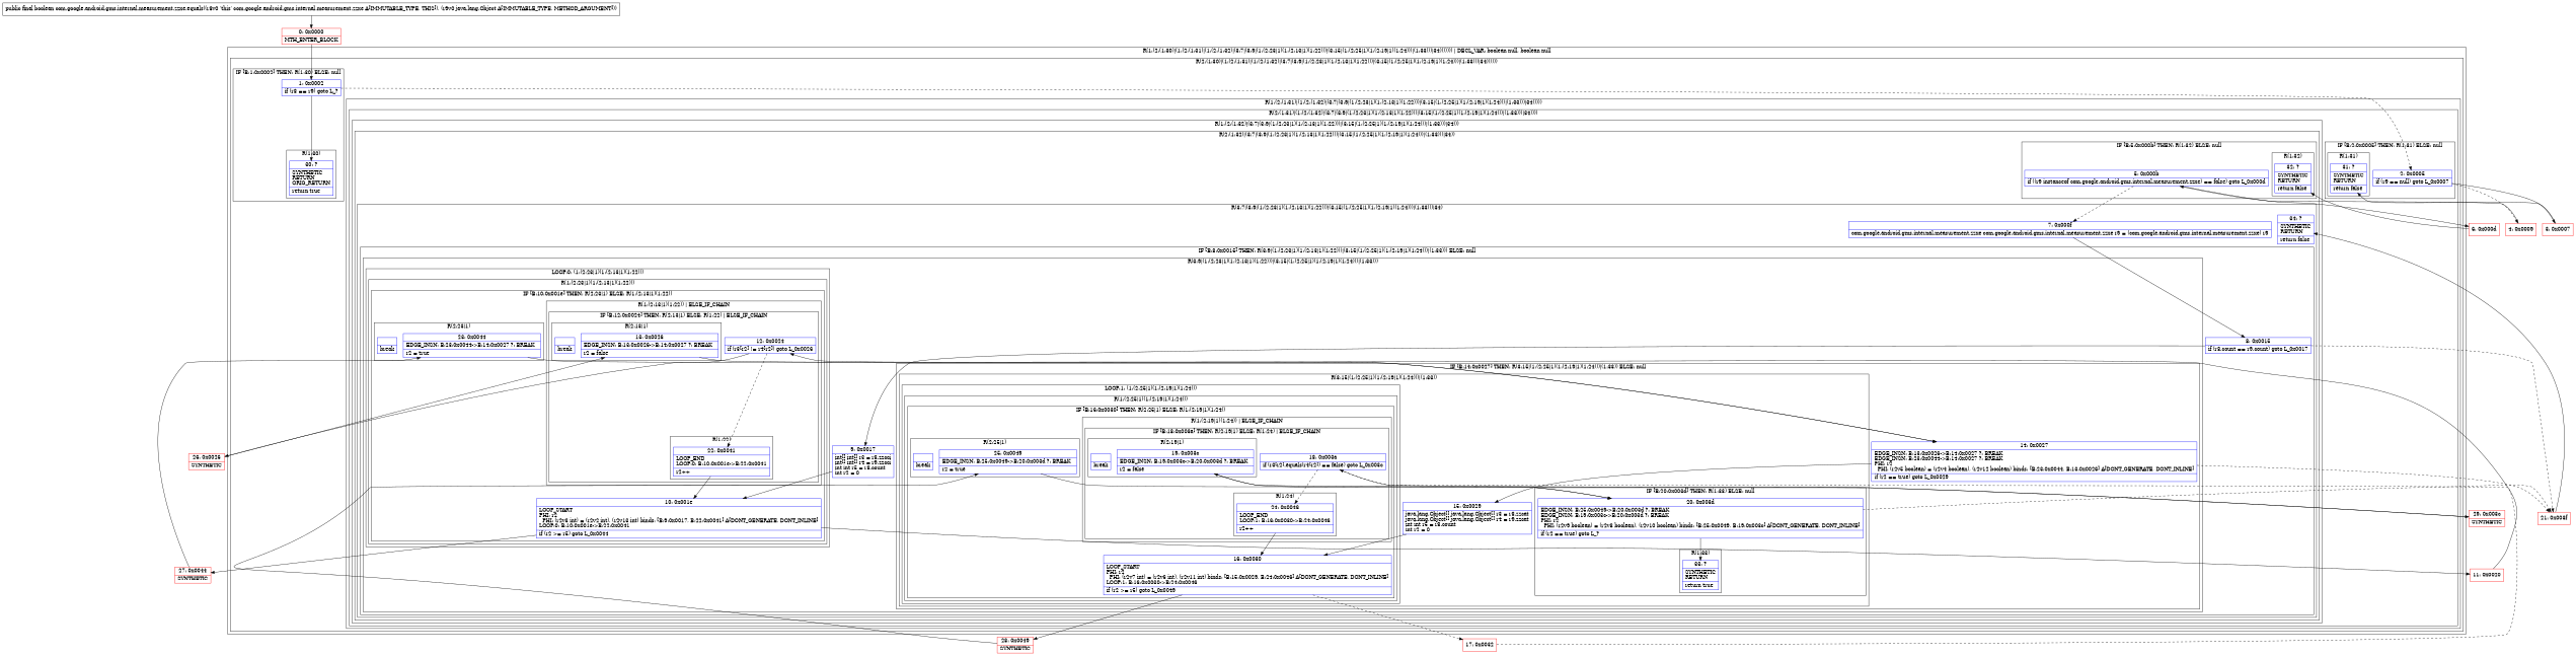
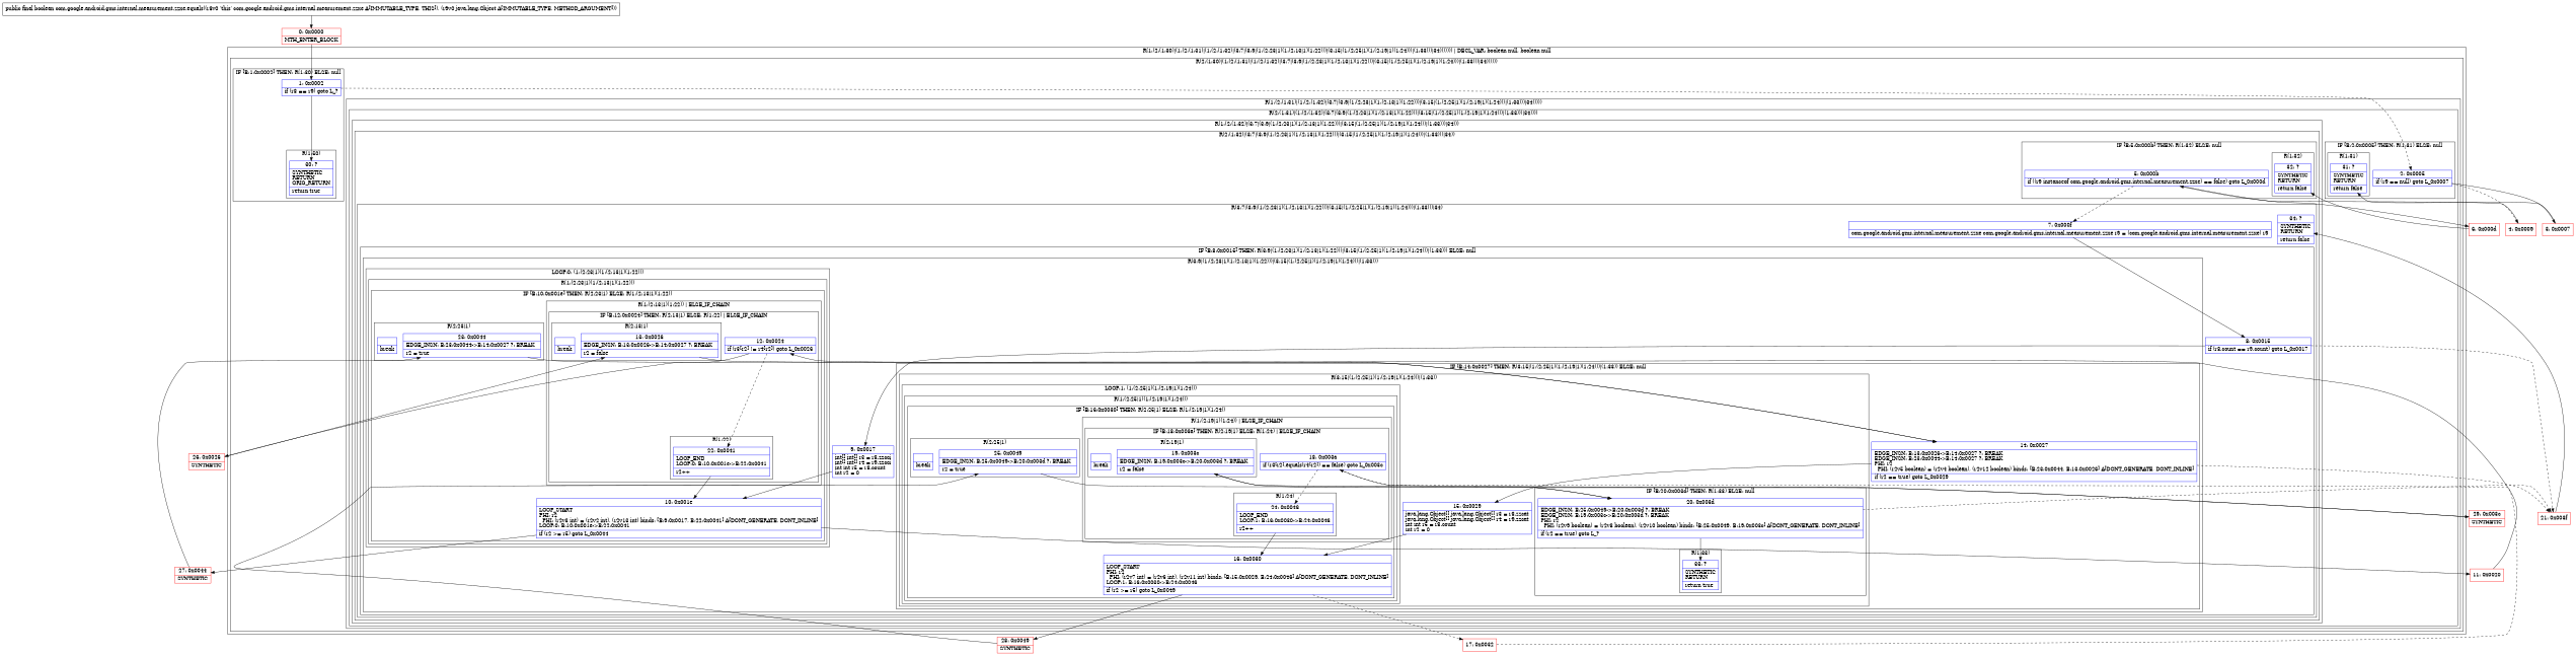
  digraph {
    node [color=blue shape=record]
    n1 [label="{30\:\ ?|SYNTHETIC\lRETURN\lORIG_RETURN\l|return true\l}"]
    n2 [label="{1\:\ 0x0002|if (r8 == r9) goto L_?\l}"]
    n3 [label="{31\:\ ?|SYNTHETIC\lRETURN\l|return false\l}"]
    n4 [label="{2\:\ 0x0005|if (r9 == null) goto L_0x0007\l}"]
    n5 [label="{32\:\ ?|SYNTHETIC\lRETURN\l|return false\l}"]
    n6 [label="{5\:\ 0x000b|if ((r9 instanceof com.google.android.gms.internal.measurement.zzxe) == false) goto L_0x000d\l}"]
    n7 [label="{23\:\ 0x0044|EDGE_INSN: B:23:0x0044\-\>B:14:0x0027 ?: BREAK  \l|r2 = true\l}"]
    n8 [label="{|break\l}"]
    n9 [label="{13\:\ 0x0026|EDGE_INSN: B:13:0x0026\-\>B:14:0x0027 ?: BREAK  \l|r2 = false\l}"]
    n10 [label="{|break\l}"]
    n11 [label="{22\:\ 0x0041|LOOP_END\lLOOP:0: B:10:0x001e\-\>B:22:0x0041\l|r2++\l}"]
    n12 [label="{12\:\ 0x0024|if (r3[r2] != r4[r2]) goto L_0x0026\l}"]
    n13 [label="{10\:\ 0x001e|LOOP_START\lPHI: r2 \l  PHI: (r2v3 int) = (r2v2 int), (r2v13 int) binds: [B:9:0x0017, B:22:0x0041] A[DONT_GENERATE, DONT_INLINE]\lLOOP:0: B:10:0x001e\-\>B:22:0x0041\l|if (r2 \>= r5) goto L_0x0044\l}"]
    n14 [label="{25\:\ 0x0049|EDGE_INSN: B:25:0x0049\-\>B:20:0x003d ?: BREAK  \l|r2 = true\l}"]
    n15 [label="{|break\l}"]
    n16 [label="{19\:\ 0x003c|EDGE_INSN: B:19:0x003c\-\>B:20:0x003d ?: BREAK  \l|r2 = false\l}"]
    n17 [label="{|break\l}"]
    n18 [label="{24\:\ 0x0046|LOOP_END\lLOOP:1: B:16:0x0030\-\>B:24:0x0046\l|r2++\l}"]
    n19 [label="{18\:\ 0x003a|if (r3[r2].equals(r4[r2]) == false) goto L_0x003c\l}"]
    n20 [label="{16\:\ 0x0030|LOOP_START\lPHI: r2 \l  PHI: (r2v7 int) = (r2v6 int), (r2v11 int) binds: [B:15:0x0029, B:24:0x0046] A[DONT_GENERATE, DONT_INLINE]\lLOOP:1: B:16:0x0030\-\>B:24:0x0046\l|if (r2 \>= r5) goto L_0x0049\l}"]
    n21 [label="{33\:\ ?|SYNTHETIC\lRETURN\l|return true\l}"]
    n22 [label="{20\:\ 0x003d|EDGE_INSN: B:25:0x0049\-\>B:20:0x003d ?: BREAK  \lEDGE_INSN: B:19:0x003c\-\>B:20:0x003d ?: BREAK  \lPHI: r2 \l  PHI: (r2v9 boolean) = (r2v8 boolean), (r2v10 boolean) binds: [B:25:0x0049, B:19:0x003c] A[DONT_GENERATE, DONT_INLINE]\l|if (r2 == true) goto L_?\l}"]
    n23 [label="{15\:\ 0x0029|java.lang.Object[] java.lang.Object[] r3 = r8.zzcat\ljava.lang.Object[] java.lang.Object[] r4 = r9.zzcat\lint int r5 = r8.count\lint r2 = 0\l}"]
    n24 [label="{14\:\ 0x0027|EDGE_INSN: B:13:0x0026\-\>B:14:0x0027 ?: BREAK  \lEDGE_INSN: B:23:0x0044\-\>B:14:0x0027 ?: BREAK  \lPHI: r2 \l  PHI: (r2v5 boolean) = (r2v4 boolean), (r2v12 boolean) binds: [B:23:0x0044, B:13:0x0026] A[DONT_GENERATE, DONT_INLINE]\l|if (r2 == true) goto L_0x0029\l}"]
    n25 [label="{9\:\ 0x0017|int[] int[] r3 = r8.zzcci\lint[] int[] r4 = r9.zzcci\lint int r5 = r8.count\lint r2 = 0\l}"]
    n26 [label="{8\:\ 0x0015|if (r8.count == r9.count) goto L_0x0017\l}"]
    n27 [label="{7\:\ 0x000f|com.google.android.gms.internal.measurement.zzxe com.google.android.gms.internal.measurement.zzxe r9 = (com.google.android.gms.internal.measurement.zzxe) r9\l}"]
    n28 [label="{34\:\ ?|SYNTHETIC\lRETURN\l|return false\l}"]
    n29 [color=red label="{3\:\ 0x0007}"]
    n30 [color=red label="{4\:\ 0x0009}"]
    n31 [color=red label="{6\:\ 0x000d}"]
    n32 [color=red label="{26\:\ 0x0026|SYNTHETIC\l}"]
    n33 [color=red label="{11\:\ 0x0020}"]
    n34 [color=red label="{27\:\ 0x0044|SYNTHETIC\l}"]
    n35 [color=red label="{29\:\ 0x003c|SYNTHETIC\l}"]
    n36 [color=red label="{17\:\ 0x0032}"]
    n37 [color=red label="{28\:\ 0x0049|SYNTHETIC\l}"]
    n38 [color=red label="{21\:\ 0x003f}"]
    n39 [color=red label="{0\:\ 0x0000|MTH_ENTER_BLOCK\l}"]
    n40 [label="{public final boolean com.google.android.gms.internal.measurement.zzxe.equals((r8v0 'this' com.google.android.gms.internal.measurement.zzxe A[IMMUTABLE_TYPE, THIS]), (r9v0 java.lang.Object A[IMMUTABLE_TYPE, METHOD_ARGUMENT])) }" color=""]
    subgraph cluster_1 {
      label="R(1:(2:(1:30)|(1:(2:(1:31)|(1:(2:(1:32)|(3:7|(3:9|(1:(2:23|1)(1:(2:13|1)(1:22)))|(3:15|(1:(2:25|1)(1:(2:19|1)(1:24)))|(1:33)))|34))))))) | DECL_VAR: boolean null, boolean null\l"
      subgraph cluster_2 {
        label="R(2:(1:30)|(1:(2:(1:31)|(1:(2:(1:32)|(3:7|(3:9|(1:(2:23|1)(1:(2:13|1)(1:22)))|(3:15|(1:(2:25|1)(1:(2:19|1)(1:24)))|(1:33)))|34))))))"
        subgraph cluster_3 {
          label="IF [B:1:0x0002] THEN: R(1:30) ELSE: null"
          n2
          subgraph cluster_4 {
-           label="R(1:30)"
+           label="R(1:50)"
            n1
          }
        }
        subgraph cluster_5 {
          label="R(1:(2:(1:31)|(1:(2:(1:32)|(3:7|(3:9|(1:(2:23|1)(1:(2:13|1)(1:22)))|(3:15|(1:(2:25|1)(1:(2:19|1)(1:24)))|(1:33)))|34)))))"
          subgraph cluster_6 {
            label="R(2:(1:31)|(1:(2:(1:32)|(3:7|(3:9|(1:(2:23|1)(1:(2:13|1)(1:22)))|(3:15|(1:(2:25|1)(1:(2:19|1)(1:24)))|(1:33)))|34))))"
            subgraph cluster_7 {
              label="IF [B:2:0x0005] THEN: R(1:31) ELSE: null"
              n4
              subgraph cluster_8 {
                label="R(1:31)"
                n3
              }
            }
            subgraph cluster_9 {
              label="R(1:(2:(1:32)|(3:7|(3:9|(1:(2:23|1)(1:(2:13|1)(1:22)))|(3:15|(1:(2:25|1)(1:(2:19|1)(1:24)))|(1:33)))|34)))"
              subgraph cluster_10 {
                label="R(2:(1:32)|(3:7|(3:9|(1:(2:23|1)(1:(2:13|1)(1:22)))|(3:15|(1:(2:25|1)(1:(2:19|1)(1:24)))|(1:33)))|34))"
                subgraph cluster_11 {
                  label="IF [B:5:0x000b] THEN: R(1:32) ELSE: null"
                  n6
                  subgraph cluster_12 {
                    label="R(1:32)"
                    n5
                  }
                }
                subgraph cluster_13 {
                  label="R(3:7|(3:9|(1:(2:23|1)(1:(2:13|1)(1:22)))|(3:15|(1:(2:25|1)(1:(2:19|1)(1:24)))|(1:33)))|34)"
                  n27
                  n28
                  subgraph cluster_14 {
                    label="IF [B:8:0x0015] THEN: R(3:9|(1:(2:23|1)(1:(2:13|1)(1:22)))|(3:15|(1:(2:25|1)(1:(2:19|1)(1:24)))|(1:33))) ELSE: null"
                    n26
                    subgraph cluster_15 {
                      label="R(3:9|(1:(2:23|1)(1:(2:13|1)(1:22)))|(3:15|(1:(2:25|1)(1:(2:19|1)(1:24)))|(1:33)))"
                      n25
                      subgraph cluster_16 {
                        label="LOOP:0: (1:(2:23|1)(1:(2:13|1)(1:22)))"
                        subgraph cluster_17 {
                          label="R(1:(2:23|1)(1:(2:13|1)(1:22)))"
                          subgraph cluster_18 {
                            label="IF [B:10:0x001e] THEN: R(2:23|1) ELSE: R(1:(2:13|1)(1:22))"
                            n13
                            subgraph cluster_19 {
                              label="R(2:23|1)"
                              n7
                              n8
                            }
                            subgraph cluster_20 {
                              label="R(1:(2:13|1)(1:22)) | ELSE_IF_CHAIN\l"
                              subgraph cluster_21 {
                                label="IF [B:12:0x0024] THEN: R(2:13|1) ELSE: R(1:22) | ELSE_IF_CHAIN\l"
                                n12
                                subgraph cluster_22 {
                                  label="R(2:13|1)"
                                  n9
                                  n10
                                }
                                subgraph cluster_23 {
                                  label="R(1:22)"
                                  n11
                                }
                              }
                            }
                          }
                        }
                      }
                      subgraph cluster_24 {
                        label="IF [B:14:0x0027] THEN: R(3:15|(1:(2:25|1)(1:(2:19|1)(1:24)))|(1:33)) ELSE: null"
                        n24
                        subgraph cluster_25 {
                          label="R(3:15|(1:(2:25|1)(1:(2:19|1)(1:24)))|(1:33))"
                          n23
                          subgraph cluster_26 {
                            label="LOOP:1: (1:(2:25|1)(1:(2:19|1)(1:24)))"
                            subgraph cluster_27 {
                              label="R(1:(2:25|1)(1:(2:19|1)(1:24)))"
                              subgraph cluster_28 {
                                label="IF [B:16:0x0030] THEN: R(2:25|1) ELSE: R(1:(2:19|1)(1:24))"
                                n20
                                subgraph cluster_29 {
                                  label="R(2:25|1)"
                                  n14
                                  n15
                                }
                                subgraph cluster_30 {
                                  label="R(1:(2:19|1)(1:24)) | ELSE_IF_CHAIN\l"
                                  subgraph cluster_31 {
                                    label="IF [B:18:0x003a] THEN: R(2:19|1) ELSE: R(1:24) | ELSE_IF_CHAIN\l"
                                    n19
                                    subgraph cluster_32 {
                                      label="R(2:19|1)"
                                      n16
                                      n17
                                    }
                                    subgraph cluster_33 {
                                      label="R(1:24)"
                                      n18
                                    }
                                  }
                                }
                              }
                            }
                          }
                          subgraph cluster_34 {
                            label="IF [B:20:0x003d] THEN: R(1:33) ELSE: null"
                            n22
                            subgraph cluster_35 {
                              label="R(1:33)"
                              n21
                            }
                          }
                        }
                      }
                    }
                  }
                }
              }
            }
          }
        }
      }
    }
    n2 -> n1
    n2 -> n4 [style=dashed]
    n4 -> n29
    n4 -> n30 [style=dashed]
    n6 -> n27 [style=dashed]
    n6 -> n31
    n7 -> n24
    n9 -> n24
    n11 -> n13
    n12 -> n11 [style=dashed]
    n12 -> n32
    n13 -> n33 [style=solid]
    n13 -> n34
    n14 -> n22
    n16 -> n22
    n18 -> n20
    n19 -> n18 [style=dashed]
    n19 -> n35
    n20 -> n36 [style=dashed]
    n20 -> n37
    n22 -> n21
    n22 -> n38 [style=dashed]
    n23 -> n20
    n24 -> n23
    n24 -> n38 [style=dashed]
    n25 -> n13
    n26 -> n25
    n26 -> n38 [style=dashed]
    n27 -> n26
    n29 -> n3
    n30 -> n6
    n31 -> n5
    n32 -> n9
    n33 -> n12
    n34 -> n7
    n35 -> n16
    n36 -> n19 [style=dashed]
    n37 -> n14
    n38 -> n28
    n39 -> n2
    n40 -> n39
  }
